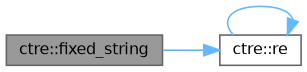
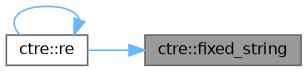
  digraph {
    rankdir=LR
    node [fontname=Helvetica fontsize=10 shape=box style=filled]
    edge [color=steelblue1 fontname=Helvetica fontsize=10 labelfontname=Helvetica labelfontsize=10 style=solid]
    n1 [color=gray40 fillcolor=grey60 fontcolor=black height=0.2 label="ctre::fixed_string" width=0.4]
    n2 [color=grey40 fillcolor=white height=0.2 label="ctre::re" width=0.4]
-   n1 -> n2
+   n2 -> n1
    n2 -> n2
  }
